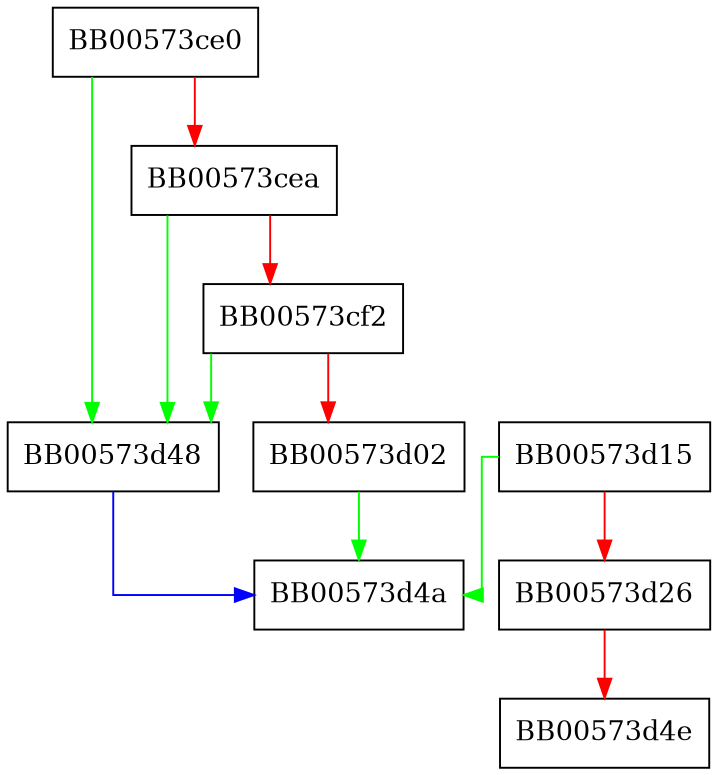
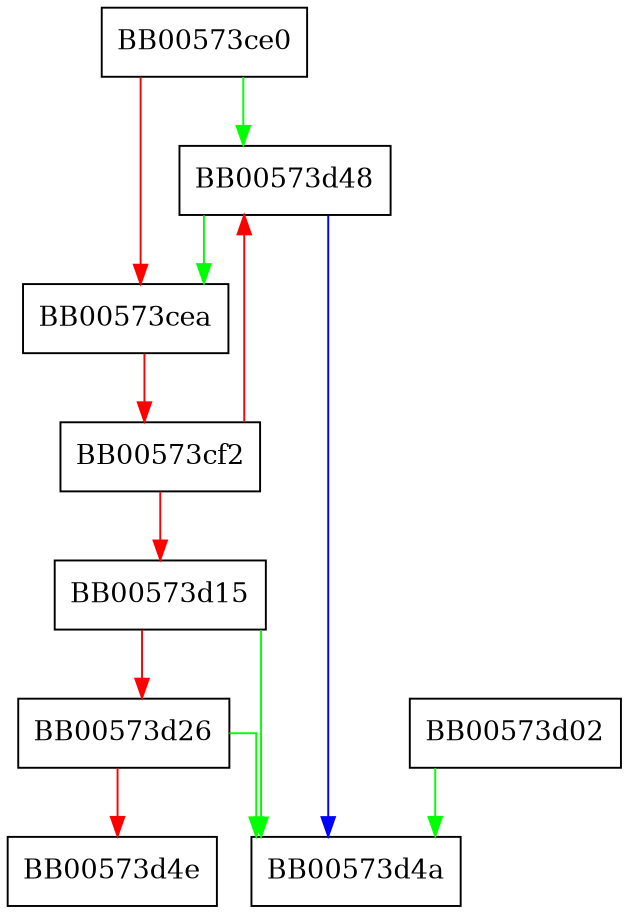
  digraph {
    splines=ortho
    node [shape=box]
    edge [color=green]
    BB00573ce0
    BB00573d48
    BB00573cea
    BB00573d4a
    BB00573cf2
    BB00573d02
    BB00573d15
    BB00573d26
    n9 [label=BB00573d4e]
    BB00573ce0 -> BB00573d48
    BB00573ce0 -> BB00573cea [color=red]
    BB00573d48 -> BB00573d4a [color=blue]
-   BB00573cea -> BB00573d48
+   BB00573d48 -> BB00573cea
    BB00573cea -> BB00573cf2 [color=red]
-   BB00573cf2 -> BB00573d48
-   BB00573cf2 -> BB00573d02 [color=red]
+   BB00573cf2 -> BB00573d48 [color=red]
+   BB00573cf2 -> BB00573d15 [color=red]
    BB00573d02 -> BB00573d4a
    BB00573d15 -> BB00573d4a
    BB00573d15 -> BB00573d26 [color=red]
+   BB00573d26 -> BB00573d4a
    BB00573d26 -> n9 [color=red]
  }
